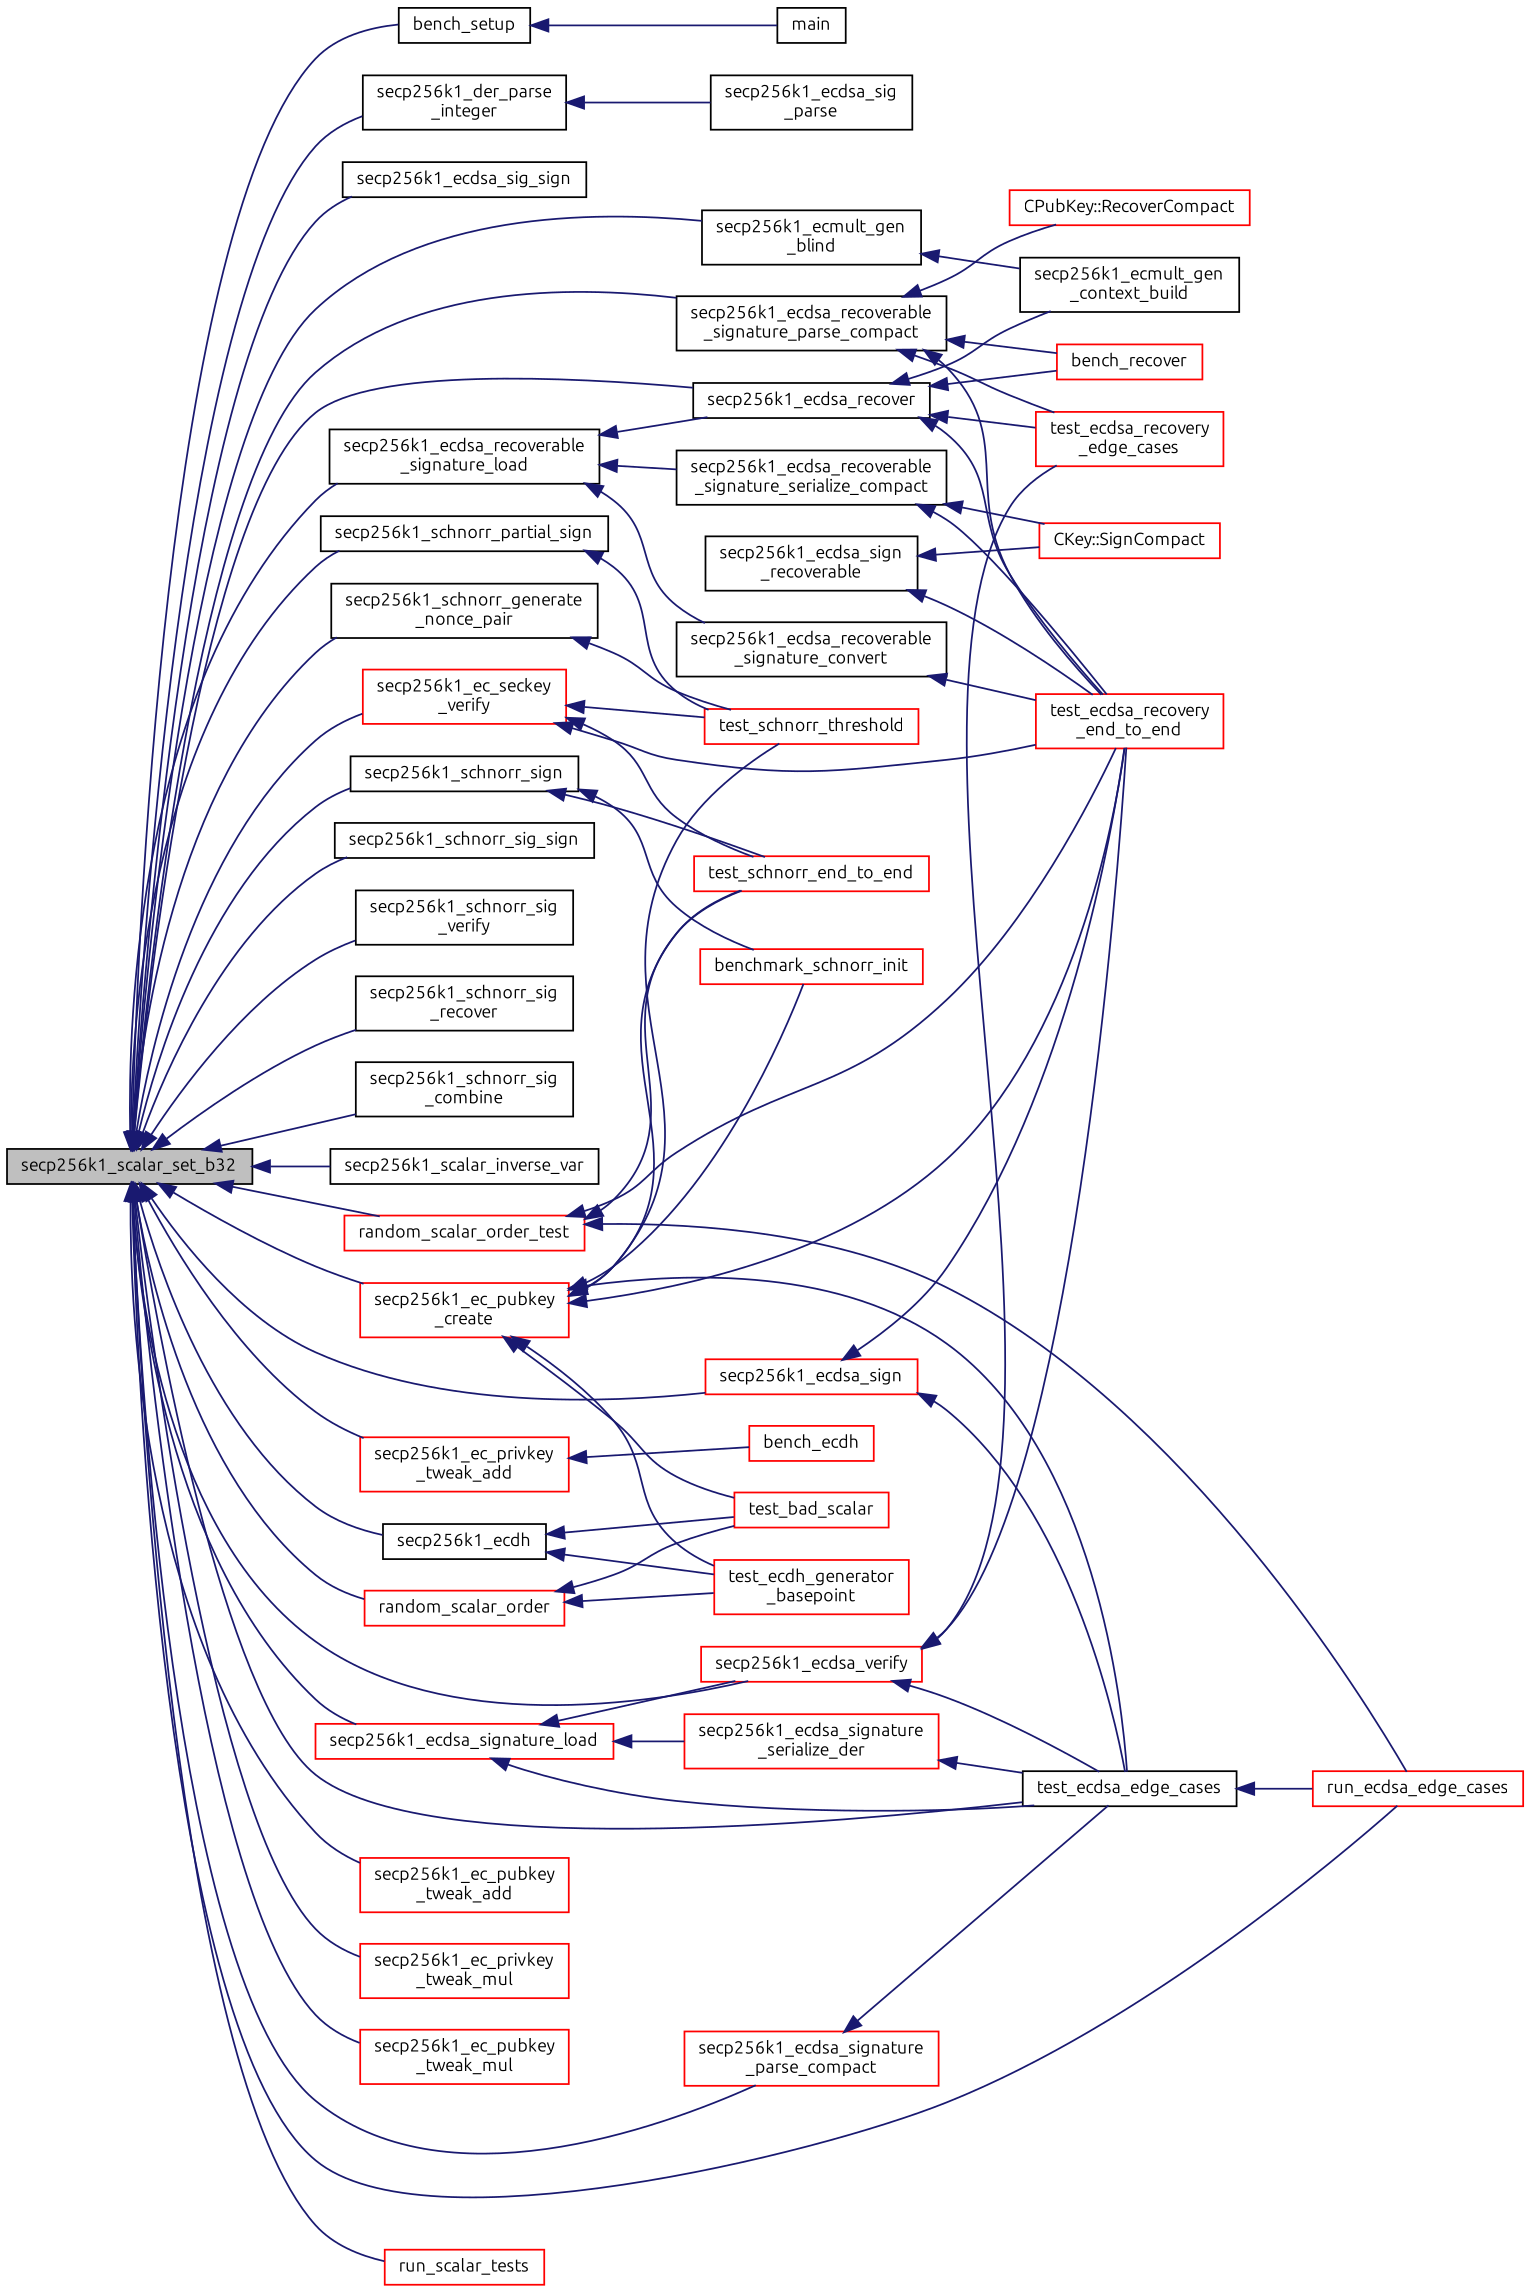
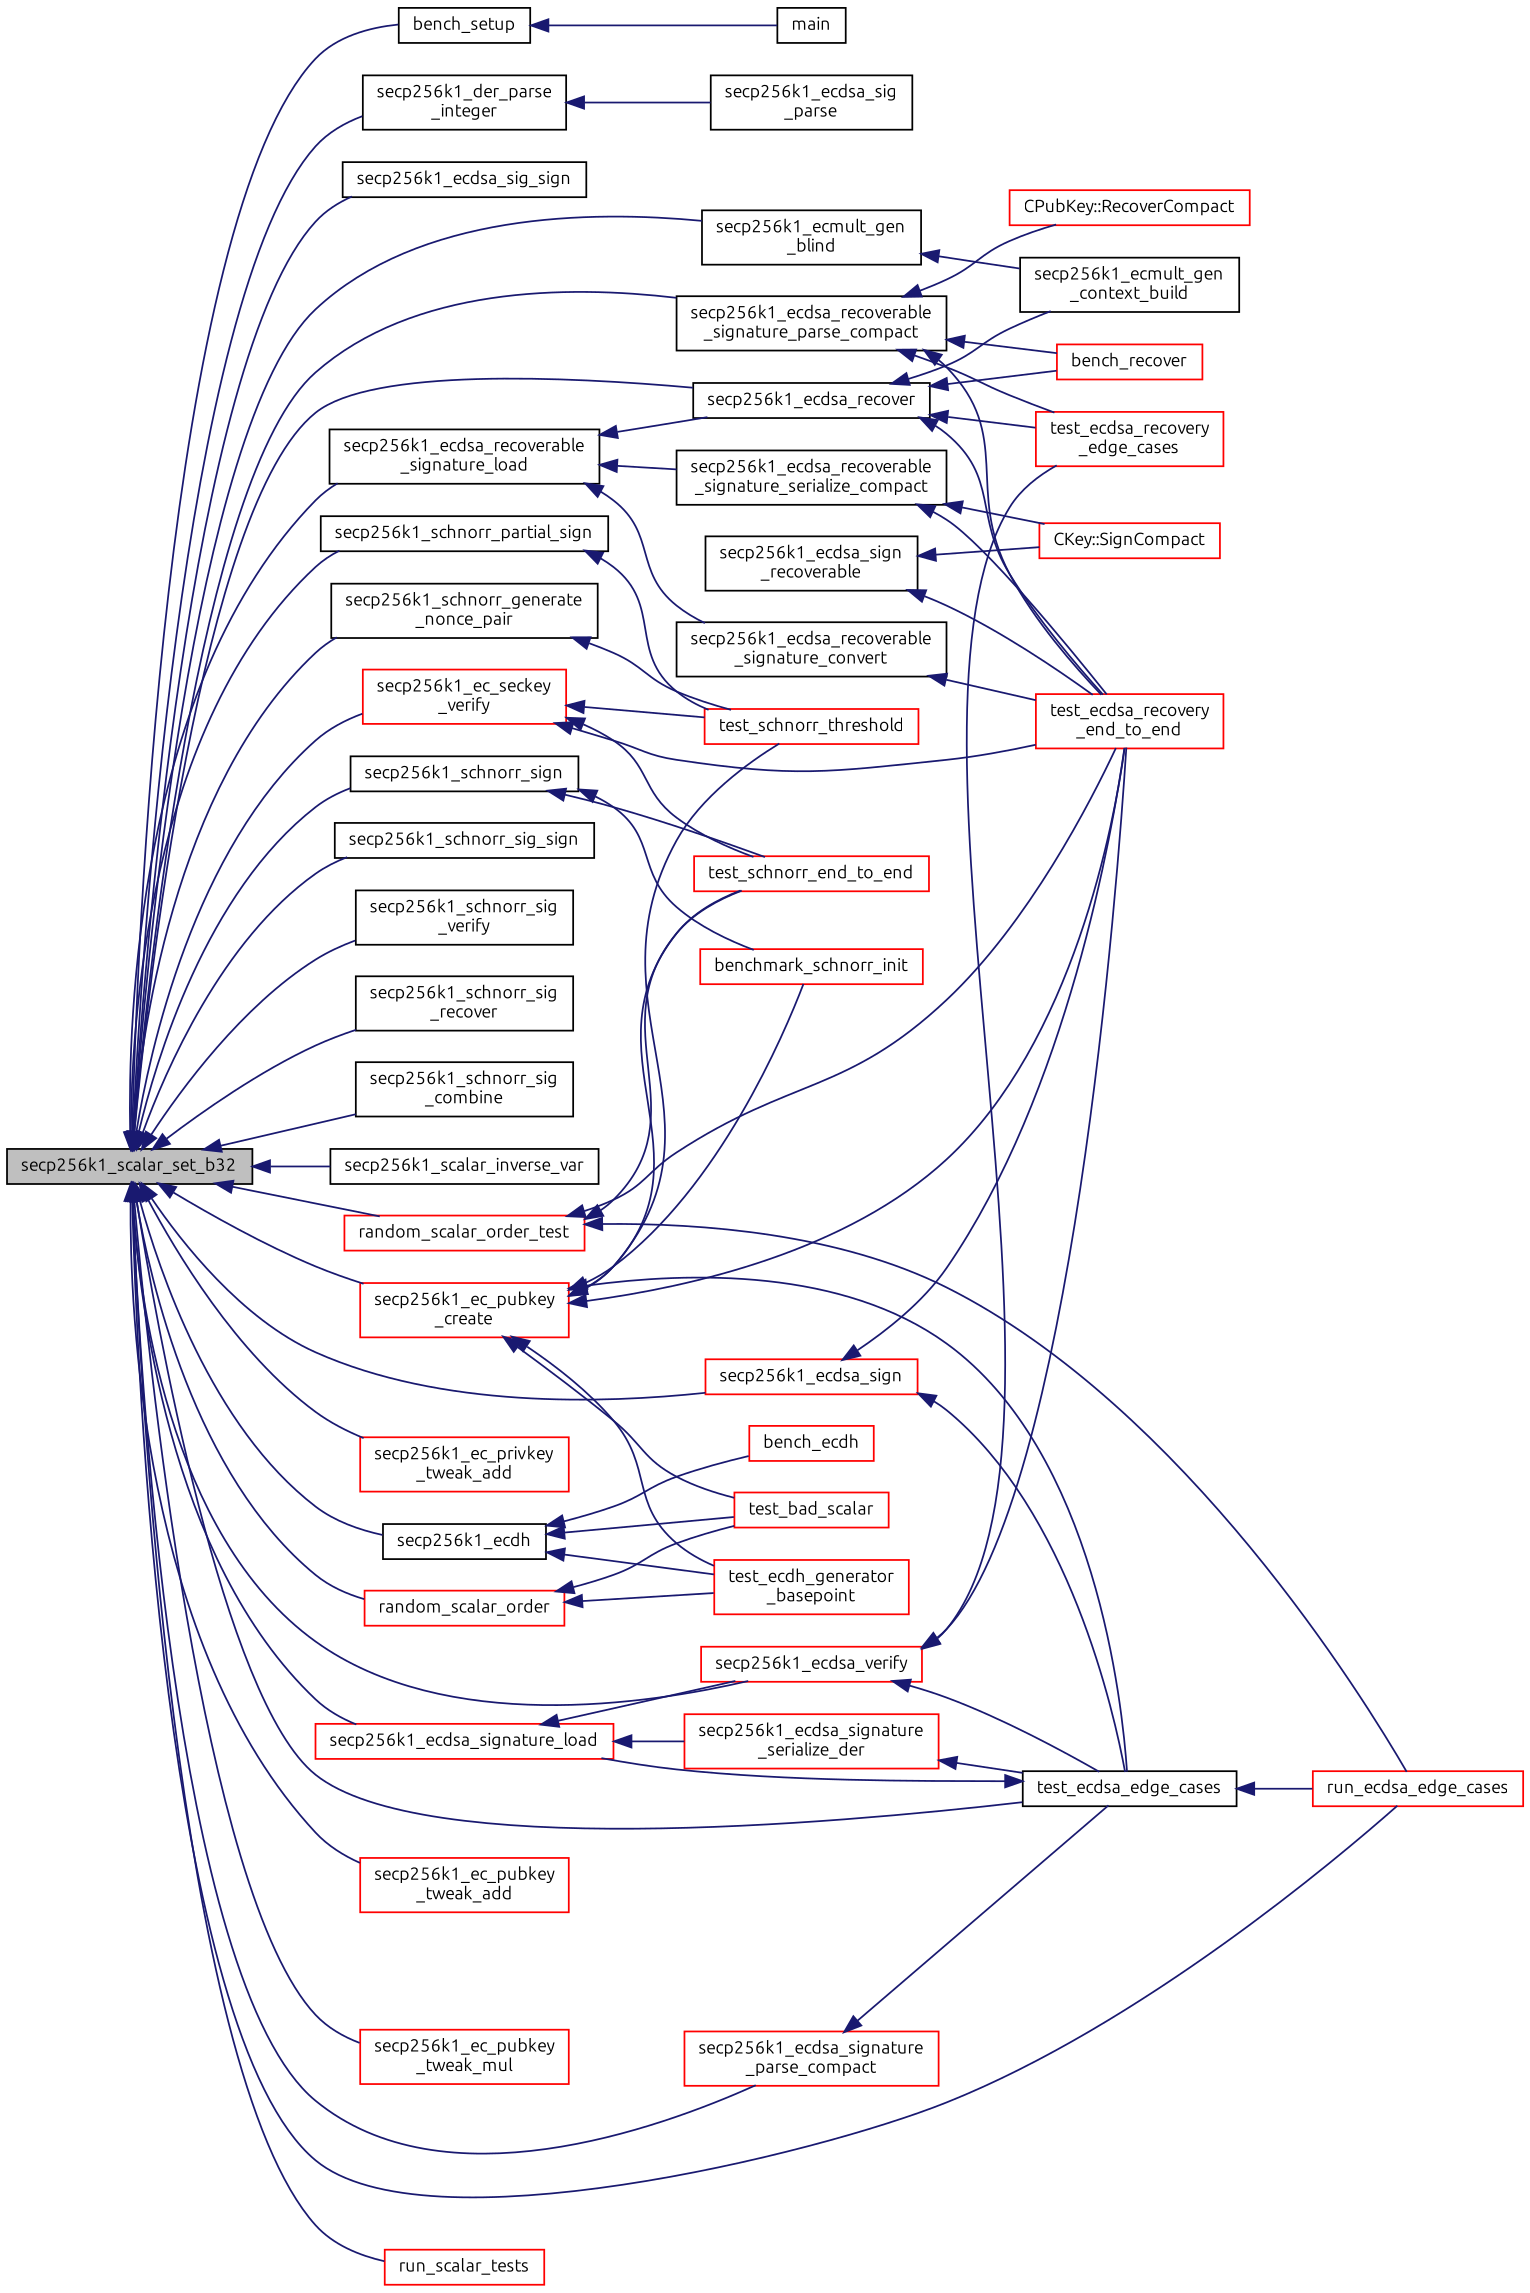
  digraph {
    fontname=Ubuntu
    rankdir=LR
    node [color=red fillcolor=white fontname=Ubuntu fontsize=10 shape=record style=filled]
    edge [color=midnightblue dir=back fontname=Ubuntu fontsize=10 labelfontname=Helvetica labelfontsize=10 style=solid]
    n1 [color=black fillcolor=grey75 fontcolor=black height=0.2 label=secp256k1_scalar_set_b32 width=0.4]
    n2 [color=black height=0.2 label=bench_setup width=0.4]
    n3 [color=black height=0.2 label="secp256k1_der_parse\l_integer" width=0.4]
    n4 [color=black height=0.2 label=secp256k1_ecdsa_sig_sign width=0.4]
    n5 [color=black height=0.2 label="secp256k1_ecmult_gen\l_blind" width=0.4]
    n6 [color=black height=0.2 label=secp256k1_ecdh width=0.4]
    n7 [color=black height=0.2 label="secp256k1_ecdsa_recoverable\l_signature_load" width=0.4]
    n8 [color=black height=0.2 label=secp256k1_ecdsa_recover width=0.4]
    n9 [color=black height=0.2 label="secp256k1_ecdsa_recoverable\l_signature_parse_compact" width=0.4]
    n10 [color=black height=0.2 label=secp256k1_schnorr_sign width=0.4]
    n11 [color=black height=0.2 label="secp256k1_schnorr_generate\l_nonce_pair" width=0.4]
    n12 [color=black height=0.2 label=secp256k1_schnorr_partial_sign width=0.4]
    n13 [color=black height=0.2 label=secp256k1_schnorr_sig_sign width=0.4]
    n14 [color=black height=0.2 label="secp256k1_schnorr_sig\l_verify" width=0.4]
    n15 [color=black height=0.2 label="secp256k1_schnorr_sig\l_recover" width=0.4]
    n16 [color=black height=0.2 label="secp256k1_schnorr_sig\l_combine" width=0.4]
    n17 [color=black height=0.2 label=secp256k1_scalar_inverse_var width=0.4]
    n18 [height=0.2 label=secp256k1_ecdsa_signature_load width=0.4]
    n19 [color=black height=0.2 label=test_ecdsa_edge_cases width=0.4]
    n20 [height=0.2 label=run_ecdsa_edge_cases width=0.4]
    n21 [height=0.2 label=secp256k1_ecdsa_verify width=0.4]
    n22 [height=0.2 label="secp256k1_ecdsa_signature\l_parse_compact" width=0.4]
    n23 [height=0.2 label=secp256k1_ecdsa_sign width=0.4]
    n24 [height=0.2 label="secp256k1_ec_seckey\l_verify" width=0.4]
    n25 [height=0.2 label="secp256k1_ec_pubkey\l_create" width=0.4]
    n26 [height=0.2 label="secp256k1_ec_privkey\l_tweak_add" width=0.4]
    n27 [height=0.2 label="secp256k1_ec_pubkey\l_tweak_add" width=0.4]
-   n28 [height=0.2 label="secp256k1_ec_privkey\l_tweak_mul" width=0.4]
    n29 [height=0.2 label="secp256k1_ec_pubkey\l_tweak_mul" width=0.4]
    n30 [height=0.2 label=random_scalar_order_test width=0.4]
    n31 [height=0.2 label=random_scalar_order width=0.4]
    n32 [height=0.2 label=run_scalar_tests width=0.4]
    n33 [color=black height=0.2 label=main width=0.4]
    n34 [color=black height=0.2 label="secp256k1_ecdsa_sig\l_parse" width=0.4]
    n35 [color=black height=0.2 label="secp256k1_ecmult_gen\l_context_build" width=0.4]
    n36 [height=0.2 label=bench_ecdh width=0.4]
    n37 [height=0.2 label="test_ecdh_generator\l_basepoint" width=0.4]
    n38 [height=0.2 label=test_bad_scalar width=0.4]
    n39 [color=black height=0.2 label="secp256k1_ecdsa_recoverable\l_signature_serialize_compact" width=0.4]
    n40 [color=black height=0.2 label="secp256k1_ecdsa_recoverable\l_signature_convert" width=0.4]
    n41 [height=0.2 label="test_ecdsa_recovery\l_end_to_end" width=0.4]
    n42 [height=0.2 label=bench_recover width=0.4]
    n43 [height=0.2 label="test_ecdsa_recovery\l_edge_cases" width=0.4]
    n44 [height=0.2 label="CPubKey::RecoverCompact" width=0.4]
    n45 [color=black height=0.2 label="secp256k1_ecdsa_sign\l_recoverable" width=0.4]
    n46 [height=0.2 label="CKey::SignCompact" width=0.4]
    n47 [height=0.2 label=benchmark_schnorr_init width=0.4]
    n48 [height=0.2 label=test_schnorr_end_to_end width=0.4]
    n49 [height=0.2 label=test_schnorr_threshold width=0.4]
    n50 [height=0.2 label="secp256k1_ecdsa_signature\l_serialize_der" width=0.4]
    n1 -> n2
    n1 -> n3
    n1 -> n4
    n1 -> n5
    n1 -> n6
    n1 -> n7
    n1 -> n8
    n1 -> n9
    n1 -> n10
    n1 -> n11
    n1 -> n12
    n1 -> n13
    n1 -> n14
    n1 -> n15
    n1 -> n16
    n1 -> n17
    n1 -> n18
    n1 -> n19
    n1 -> n20
    n1 -> n21
    n1 -> n22
    n1 -> n23
    n1 -> n24
    n1 -> n25
    n1 -> n26
    n1 -> n27
-   n1 -> n28
    n1 -> n29
    n1 -> n30
    n1 -> n31
    n1 -> n32
    n2 -> n33
    n3 -> n34
    n5 -> n35
-   n26 -> n36
+   n6 -> n36
    n6 -> n37
    n6 -> n38
    n7 -> n8
    n7 -> n39
    n7 -> n40
    n8 -> n35
    n8 -> n41
    n8 -> n42
    n8 -> n43
    n9 -> n41
    n9 -> n42
    n9 -> n43
    n9 -> n44
    n10 -> n47
    n10 -> n48
    n11 -> n49
    n12 -> n49
-   n18 -> n19
+   n19 -> n18
    n18 -> n21
    n18 -> n50
    n19 -> n20
    n21 -> n19
    n21 -> n41
    n21 -> n43
    n22 -> n19
    n23 -> n19
    n23 -> n41
    n24 -> n41
    n24 -> n48
    n24 -> n49
    n25 -> n19
    n25 -> n37
    n25 -> n38
    n25 -> n41
    n25 -> n47
    n25 -> n48
    n25 -> n49
    n30 -> n20
    n30 -> n41
    n30 -> n48
    n31 -> n37
    n31 -> n38
    n39 -> n41
    n39 -> n46
    n40 -> n41
    n45 -> n41
    n45 -> n46
    n50 -> n19
  }
